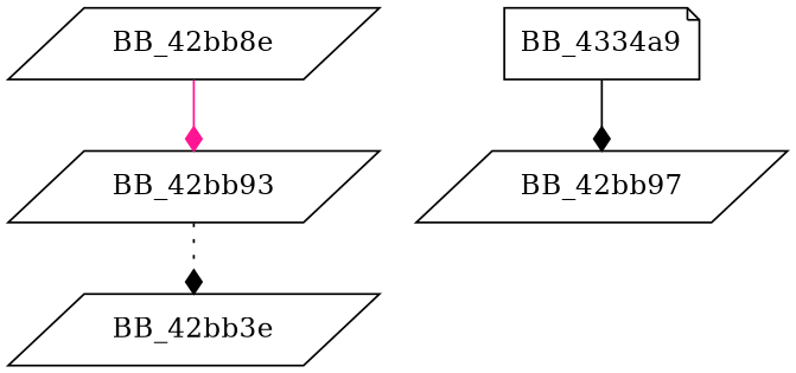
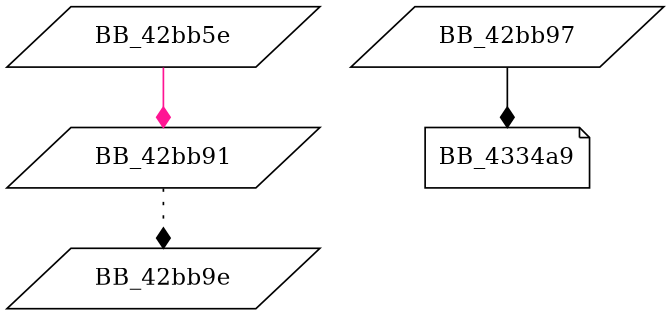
  digraph {
    fontname="DejaVu Serif"
    node [fontname="DejaVu Serif" shape=parallelogram]
    edge [arrowhead=diamond color=black fontname="DejaVu Serif" style=solid]
-   BB_42bb8e
-   BB_42bb93
-   BB_42bb9e [label=BB_42bb3e]
+   BB_42bb8e [label=BB_42bb5e]
+   BB_42bb93 [label=BB_42bb91]
+   BB_42bb9e
    BB_4334a9 [shape=note]
    BB_42bb97
    BB_42bb8e -> BB_42bb93 [color=deeppink]
    BB_42bb93 -> BB_42bb9e [style=dotted]
-   BB_4334a9 -> BB_42bb97
+   BB_42bb97 -> BB_4334a9
  }
